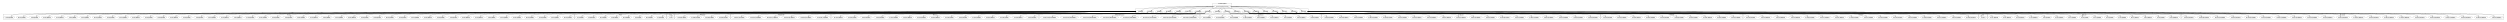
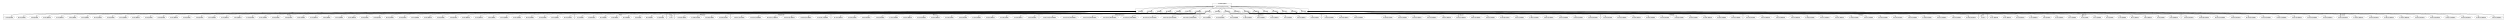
  digraph {
    fontname=Oswald
    node [fontname=Oswald]
    edge [fontname=Oswald]
    "PPI::Document::BEGIN@68"
    "PPI::Document::BEGIN@66"
    "PPI::Document::BEGIN@95"
    "PPI::Document::BEGIN@93"
    "PPI::Document::BEGIN@70"
    "PPI::Document::BEGIN@73"
    "PPI::Document::BEGIN@72"
    "PPI::Document::BEGIN@71"
    "PPI::Document::BEGIN@69"
    "PPI::Document::BEGIN@80"
    "PPI::Document::BEGIN@96"
    "PPI::Document::BEGIN@86"
    "PPI::Document::BEGIN@77"
    "PPI::Document::BEGIN@74"
    "PPI::Document::BEGIN@67"
-   "PPI::Document::BEGIN@92"
    "PPI::Document::BEGIN@79"
    "PPI::Document::BEGIN@94"
    "PPI::Document::BEGIN@76"
    "PPI::Normal::BEGIN@39"
    "PPI::Normal::BEGIN@83"
    "PPI::Normal::BEGIN@43"
    "PPI::Normal::BEGIN@41"
    "PPI::Normal::BEGIN@40"
    "PPI::Normal::BEGIN@38"
    "PPI::Normal::BEGIN@107"
    "PPI::Normal::BEGIN@44"
    "PPI::Normal::BEGIN@37"
    "PPI::Lexer::BEGIN@1052"
    "PPI::Lexer::BEGIN@56"
    n31 [label="PPI::Normal::BEGIN@61"]
    "PPI::Lexer::BEGIN@58"
    "PPI::Lexer::BEGIN@96"
    "PPI::Lexer::BEGIN@57"
    "PPI::Lexer::BEGIN@60"
    "PPI::Lexer::BEGIN@97"
    "PPI::Lexer::BEGIN@59"
    "PPI::Lexer::BEGIN@360"
    "PPI::Lexer::BEGIN@63"
    "PPI::Lexer::BEGIN@100"
    "PPI::Lexer::BEGIN@1051"
    "PPI::Lexer::BEGIN@64"
    "PPI::Lexer::BEGIN@361"
    "Parse::Method::Signatures::BEGIN@8"
    "PPI::Token::BEGIN@28"
    "PPI::Token::BEGIN@47"
    "PPI::Token::BEGIN@54"
    "PPI::Token::BEGIN@69"
    "PPI::Token::BEGIN@23"
    "PPI::Token::BEGIN@60"
    "PPI::Token::BEGIN@39"
    "PPI::Token::BEGIN@48"
    "PPI::Token::BEGIN@26"
    "PPI::Token::BEGIN@76"
    "PPI::Token::BEGIN@52"
    "PPI::Token::BEGIN@43"
    "PPI::Token::BEGIN@68"
    "PPI::Token::BEGIN@72"
    "PPI::Token::BEGIN@24"
    "PPI::Token::BEGIN@71"
    "PPI::Token::BEGIN@42"
    "PPI::Token::BEGIN@59"
    "PPI::Token::BEGIN@44"
    "PPI::Token::BEGIN@66"
    "PPI::Token::BEGIN@38"
    "PPI::Token::BEGIN@70"
    "PPI::Token::BEGIN@29"
    "PPI::Token::BEGIN@64"
    "PPI::Token::BEGIN@61"
    "PPI::Token::BEGIN@40"
    "PPI::Token::BEGIN@50"
    "PPI::Token::BEGIN@49"
    "PPI::Token::BEGIN@73"
    "PPI::Token::BEGIN@53"
    "PPI::Token::BEGIN@62"
    "PPI::Token::BEGIN@63"
    "PPI::Token::BEGIN@41"
    "PPI::Token::BEGIN@56"
    "PPI::Token::BEGIN@74"
    "PPI::Token::BEGIN@58"
    "PPI::Token::BEGIN@55"
    "PPI::Token::BEGIN@46"
    "PPI::Token::BEGIN@51"
    "PPI::Token::BEGIN@65"
    "PPI::Token::BEGIN@25"
    "PPI::Token::BEGIN@45"
    "PPI::Token::BEGIN@67"
    "PPI::Token::BEGIN@75"
    "PPI::Token::BEGIN@57"
    "PPI::Document::File::BEGIN@26"
    "PPI::Document::File::BEGIN@22"
    "PPI::Document::File::BEGIN@25"
    "PPI::Document::File::BEGIN@23"
    "PPI::Document::File::BEGIN@20"
    "PPI::Document::File::BEGIN@21"
    "PPI::Statement::BEGIN@173"
    "PPI::Statement::BEGIN@163"
    "PPI::Statement::BEGIN@156"
    "PPI::Statement::BEGIN@176"
    "PPI::Statement::BEGIN@165"
    "PPI::Statement::BEGIN@175"
    "PPI::Statement::BEGIN@166"
    "PPI::Statement::BEGIN@167"
    "PPI::Statement::BEGIN@164"
    "PPI::Statement::BEGIN@152"
    "PPI::Statement::BEGIN@151"
    "PPI::Statement::BEGIN@162"
    "PPI::Statement::BEGIN@153"
    "PPI::Statement::BEGIN@168"
    "PPI::Statement::BEGIN@150"
    "PPI::Statement::BEGIN@171"
    "PPI::Statement::BEGIN@170"
    "PPI::Statement::BEGIN@174"
    n114 [label="CORE::Statement::BEGIN@169"]
    "PPI::Statement::BEGIN@155"
    "PPI::Statement::BEGIN@172"
    "PPI::Element::BEGIN@33"
    "PPI::Element::BEGIN@45"
    "PPI::Element::BEGIN@32"
    "PPI::Element::BEGIN@44"
    "PPI::Element::BEGIN@41"
    "PPI::Element::BEGIN@27"
    "PPI::Element::BEGIN@25"
    "PPI::Element::BEGIN@28"
    "PPI::Element::BEGIN@46"
    "PPI::Element::BEGIN@30"
    "PPI::Element::BEGIN@43"
    "PPI::Element::BEGIN@29"
    "PPI::Element::BEGIN@24"
    "PPI::Element::BEGIN@42"
    "PPI::Element::BEGIN@26"
    "PPI::Document::Normalized::BEGIN@48"
    "PPI::Document::Normalized::BEGIN@54"
    "PPI::Document::Normalized::BEGIN@49"
    "PPI::Document::Normalized::BEGIN@44"
    "PPI::Document::Normalized::BEGIN@45"
    "PPI::Document::Normalized::BEGIN@46"
    "PPI::Document::Normalized::BEGIN@43"
    "PPI::Document::Normalized::BEGIN@53"
    "PPI::Tokenizer::BEGIN@88"
    "PPI::Tokenizer::BEGIN@82"
    "PPI::Tokenizer::BEGIN@85"
    "PPI::Tokenizer::BEGIN@81"
    "PPI::Tokenizer::BEGIN@86"
    "PPI::Tokenizer::BEGIN@91"
    "PPI::Tokenizer::BEGIN@83"
    "PPI::Tokenizer::BEGIN@90"
    "PPI::Tokenizer::BEGIN@84"
    "PPI::Tokenizer::BEGIN@87"
    "PPI::Structure::BEGIN@109"
    "PPI::Structure::BEGIN@98"
    "PPI::Structure::BEGIN@112"
    "PPI::Structure::BEGIN@92"
    "PPI::Structure::BEGIN@110"
    "PPI::Structure::BEGIN@94"
    "PPI::Structure::BEGIN@107"
    "PPI::Structure::BEGIN@95"
    "PPI::Structure::BEGIN@93"
    "PPI::Structure::BEGIN@111"
    "PPI::Structure::BEGIN@104"
    "PPI::Structure::BEGIN@91"
    "PPI::Structure::BEGIN@106"
    "PPI::Structure::BEGIN@108"
    "PPI::Structure::BEGIN@105"
    "PPI::Structure::BEGIN@97"
    "PPI::Exception::BEGIN@7"
    "PPI::Exception::BEGIN@4"
    "PPI::Exception::BEGIN@3"
    "PPI::Exception::BEGIN@6"
    "PPI::Util::BEGIN@7"
    "PPI::Util::BEGIN@11"
    "PPI::Util::BEGIN@8"
    "PPI::Util::BEGIN@22"
    "PPI::Util::BEGIN@18"
    "PPI::Util::BEGIN@5"
    "PPI::Util::BEGIN@10"
    "PPI::Util::BEGIN@6"
    "vars::import"
    "strict::import"
    "PPI::BEGIN@17"
    "PPI::BEGIN@9"
    "PPI::BEGIN@18"
    "PPI::BEGIN@24"
    "PPI::BEGIN@5"
    "PPI::BEGIN@19"
    "PPI::BEGIN@26"
    "PPI::BEGIN@10"
    "PPI::BEGIN@20"
    "PPI::BEGIN@25"
    "PPI::BEGIN@27"
    "PPI::BEGIN@23"
    "PPI::CORE:match"
    "PPI::BEGIN@28"
    "PPI::BEGIN@22"
    "PPI::BEGIN@6"
    "PPI::BEGIN@29"
    "PPI::BEGIN@21"
    subgraph cluster_1 {
      label="PPI::Document"
      "PPI::Document::BEGIN@68"
      "PPI::Document::BEGIN@66"
      "PPI::Document::BEGIN@95"
      "PPI::Document::BEGIN@93"
      "PPI::Document::BEGIN@70"
      "PPI::Document::BEGIN@73"
      "PPI::Document::BEGIN@72"
      "PPI::Document::BEGIN@71"
      "PPI::Document::BEGIN@69"
      "PPI::Document::BEGIN@80"
      "PPI::Document::BEGIN@96"
      "PPI::Document::BEGIN@86"
      "PPI::Document::BEGIN@77"
      "PPI::Document::BEGIN@74"
      "PPI::Document::BEGIN@67"
-     "PPI::Document::BEGIN@92"
      "PPI::Document::BEGIN@79"
      "PPI::Document::BEGIN@94"
      "PPI::Document::BEGIN@76"
    }
    subgraph cluster_2 {
      label="BEGIN::Normal"
      "PPI::Normal::BEGIN@39"
      "PPI::Normal::BEGIN@83"
      "PPI::Normal::BEGIN@43"
      "PPI::Normal::BEGIN@41"
      "PPI::Normal::BEGIN@40"
      "PPI::Normal::BEGIN@38"
      "PPI::Normal::BEGIN@107"
      "PPI::Normal::BEGIN@44"
      "PPI::Normal::BEGIN@37"
    }
    subgraph cluster_3 {
      label="BEGIN::Lexer"
      "PPI::Lexer::BEGIN@1052"
      "PPI::Lexer::BEGIN@56"
      n31
      "PPI::Lexer::BEGIN@58"
      "PPI::Lexer::BEGIN@96"
      "PPI::Lexer::BEGIN@57"
      "PPI::Lexer::BEGIN@60"
      "PPI::Lexer::BEGIN@97"
      "PPI::Lexer::BEGIN@59"
      "PPI::Lexer::BEGIN@360"
      "PPI::Lexer::BEGIN@63"
      "PPI::Lexer::BEGIN@100"
      "PPI::Lexer::BEGIN@1051"
      "PPI::Lexer::BEGIN@64"
      "PPI::Lexer::BEGIN@361"
    }
    subgraph cluster_4 {
      label="Parse::Method::Signatures"
      "Parse::Method::Signatures::BEGIN@8"
    }
    subgraph cluster_5 {
      label="PPI::Token"
      "PPI::Token::BEGIN@28"
      "PPI::Token::BEGIN@47"
      "PPI::Token::BEGIN@54"
      "PPI::Token::BEGIN@69"
      "PPI::Token::BEGIN@23"
      "PPI::Token::BEGIN@60"
      "PPI::Token::BEGIN@39"
      "PPI::Token::BEGIN@48"
      "PPI::Token::BEGIN@26"
      "PPI::Token::BEGIN@76"
      "PPI::Token::BEGIN@52"
      "PPI::Token::BEGIN@43"
      "PPI::Token::BEGIN@68"
      "PPI::Token::BEGIN@72"
      "PPI::Token::BEGIN@24"
      "PPI::Token::BEGIN@71"
      "PPI::Token::BEGIN@42"
      "PPI::Token::BEGIN@59"
      "PPI::Token::BEGIN@44"
      "PPI::Token::BEGIN@66"
      "PPI::Token::BEGIN@38"
      "PPI::Token::BEGIN@70"
      "PPI::Token::BEGIN@29"
      "PPI::Token::BEGIN@64"
      "PPI::Token::BEGIN@61"
      "PPI::Token::BEGIN@40"
      "PPI::Token::BEGIN@50"
      "PPI::Token::BEGIN@49"
      "PPI::Token::BEGIN@73"
      "PPI::Token::BEGIN@53"
      "PPI::Token::BEGIN@62"
      "PPI::Token::BEGIN@63"
      "PPI::Token::BEGIN@41"
      "PPI::Token::BEGIN@56"
      "PPI::Token::BEGIN@74"
      "PPI::Token::BEGIN@58"
      "PPI::Token::BEGIN@55"
      "PPI::Token::BEGIN@46"
      "PPI::Token::BEGIN@51"
      "PPI::Token::BEGIN@65"
      "PPI::Token::BEGIN@25"
      "PPI::Token::BEGIN@45"
      "PPI::Token::BEGIN@67"
      "PPI::Token::BEGIN@75"
      "PPI::Token::BEGIN@57"
    }
    subgraph cluster_6 {
      label="PPI::Document::File"
      "PPI::Document::File::BEGIN@26"
      "PPI::Document::File::BEGIN@22"
      "PPI::Document::File::BEGIN@25"
      "PPI::Document::File::BEGIN@23"
      "PPI::Document::File::BEGIN@20"
      "PPI::Document::File::BEGIN@21"
    }
    subgraph cluster_7 {
      label="PPI::Statement"
      "PPI::Statement::BEGIN@173"
      "PPI::Statement::BEGIN@163"
      "PPI::Statement::BEGIN@156"
      "PPI::Statement::BEGIN@176"
      "PPI::Statement::BEGIN@165"
      "PPI::Statement::BEGIN@175"
      "PPI::Statement::BEGIN@166"
      "PPI::Statement::BEGIN@167"
      "PPI::Statement::BEGIN@164"
      "PPI::Statement::BEGIN@152"
      "PPI::Statement::BEGIN@151"
      "PPI::Statement::BEGIN@162"
      "PPI::Statement::BEGIN@153"
      "PPI::Statement::BEGIN@168"
      "PPI::Statement::BEGIN@150"
      "PPI::Statement::BEGIN@171"
      "PPI::Statement::BEGIN@170"
      "PPI::Statement::BEGIN@174"
      n114
      "PPI::Statement::BEGIN@155"
      "PPI::Statement::BEGIN@172"
    }
    subgraph cluster_8 {
      label="PPI::Element"
      "PPI::Element::BEGIN@33"
      "PPI::Element::BEGIN@45"
      "PPI::Element::BEGIN@32"
      "PPI::Element::BEGIN@44"
      "PPI::Element::BEGIN@41"
      "PPI::Element::BEGIN@27"
      "PPI::Element::BEGIN@25"
      "PPI::Element::BEGIN@28"
      "PPI::Element::BEGIN@46"
      "PPI::Element::BEGIN@30"
      "PPI::Element::BEGIN@43"
      "PPI::Element::BEGIN@29"
      "PPI::Element::BEGIN@24"
      "PPI::Element::BEGIN@42"
      "PPI::Element::BEGIN@26"
    }
    subgraph cluster_9 {
      label="PPI::Document::Normalized"
      "PPI::Document::Normalized::BEGIN@48"
      "PPI::Document::Normalized::BEGIN@54"
      "PPI::Document::Normalized::BEGIN@49"
      "PPI::Document::Normalized::BEGIN@44"
      "PPI::Document::Normalized::BEGIN@45"
      "PPI::Document::Normalized::BEGIN@46"
      "PPI::Document::Normalized::BEGIN@43"
      "PPI::Document::Normalized::BEGIN@53"
    }
    subgraph cluster_10 {
      label="PPI::Tokenizer"
      "PPI::Tokenizer::BEGIN@88"
      "PPI::Tokenizer::BEGIN@82"
      "PPI::Tokenizer::BEGIN@85"
      "PPI::Tokenizer::BEGIN@81"
      "PPI::Tokenizer::BEGIN@86"
      "PPI::Tokenizer::BEGIN@91"
      "PPI::Tokenizer::BEGIN@83"
      "PPI::Tokenizer::BEGIN@90"
      "PPI::Tokenizer::BEGIN@84"
      "PPI::Tokenizer::BEGIN@87"
    }
    subgraph cluster_11 {
      label="PPI::Structure"
      "PPI::Structure::BEGIN@109"
      "PPI::Structure::BEGIN@98"
      "PPI::Structure::BEGIN@112"
      "PPI::Structure::BEGIN@92"
      "PPI::Structure::BEGIN@110"
      "PPI::Structure::BEGIN@94"
      "PPI::Structure::BEGIN@107"
      "PPI::Structure::BEGIN@95"
      "PPI::Structure::BEGIN@93"
      "PPI::Structure::BEGIN@111"
      "PPI::Structure::BEGIN@104"
      "PPI::Structure::BEGIN@91"
      "PPI::Structure::BEGIN@106"
      "PPI::Structure::BEGIN@108"
      "PPI::Structure::BEGIN@105"
      "PPI::Structure::BEGIN@97"
    }
    subgraph cluster_12 {
      label="PPI::Exception"
      "PPI::Exception::BEGIN@7"
      "PPI::Exception::BEGIN@4"
      "PPI::Exception::BEGIN@3"
      "PPI::Exception::BEGIN@6"
    }
    subgraph cluster_13 {
      label="PPI::Util"
      "PPI::Util::BEGIN@7"
      "PPI::Util::BEGIN@11"
      "PPI::Util::BEGIN@8"
      "PPI::Util::BEGIN@22"
      "PPI::Util::BEGIN@18"
      "PPI::Util::BEGIN@5"
      "PPI::Util::BEGIN@10"
      "PPI::Util::BEGIN@6"
    }
    subgraph cluster_14 {
      label=import
      "vars::import"
    }
    subgraph cluster_15 {
      label="strict"
      "strict::import"
    }
    subgraph cluster_16 {
      label=PPI
      "PPI::BEGIN@17"
      "PPI::BEGIN@9"
      "PPI::BEGIN@18"
      "PPI::BEGIN@24"
      "PPI::BEGIN@5"
      "PPI::BEGIN@19"
      "PPI::BEGIN@26"
      "PPI::BEGIN@10"
      "PPI::BEGIN@20"
      "PPI::BEGIN@25"
      "PPI::BEGIN@27"
      "PPI::BEGIN@23"
      "PPI::CORE:match"
      "PPI::BEGIN@28"
      "PPI::BEGIN@22"
      "PPI::BEGIN@6"
      "PPI::BEGIN@29"
      "PPI::BEGIN@21"
    }
    "Parse::Method::Signatures::BEGIN@8" -> "PPI::BEGIN@17"
    "Parse::Method::Signatures::BEGIN@8" -> "PPI::BEGIN@9"
    "Parse::Method::Signatures::BEGIN@8" -> "PPI::BEGIN@18"
    "Parse::Method::Signatures::BEGIN@8" -> "PPI::BEGIN@24"
    "Parse::Method::Signatures::BEGIN@8" -> "PPI::BEGIN@5"
    "Parse::Method::Signatures::BEGIN@8" -> "PPI::BEGIN@19"
    "Parse::Method::Signatures::BEGIN@8" -> "PPI::BEGIN@26"
    "Parse::Method::Signatures::BEGIN@8" -> "PPI::BEGIN@10"
    "Parse::Method::Signatures::BEGIN@8" -> "PPI::BEGIN@20"
    "Parse::Method::Signatures::BEGIN@8" -> "PPI::BEGIN@25"
    "Parse::Method::Signatures::BEGIN@8" -> "PPI::BEGIN@27"
    "Parse::Method::Signatures::BEGIN@8" -> "PPI::BEGIN@23"
    "Parse::Method::Signatures::BEGIN@8" -> "PPI::CORE:match"
    "Parse::Method::Signatures::BEGIN@8" -> "PPI::BEGIN@28"
    "Parse::Method::Signatures::BEGIN@8" -> "PPI::BEGIN@22"
    "Parse::Method::Signatures::BEGIN@8" -> "PPI::BEGIN@6"
    "Parse::Method::Signatures::BEGIN@8" -> "PPI::BEGIN@29"
    "Parse::Method::Signatures::BEGIN@8" -> "PPI::BEGIN@21"
    "PPI::Token::BEGIN@68" -> "PPI::BEGIN@20"
    "PPI::BEGIN@17" -> "PPI::Util::BEGIN@7"
    "PPI::BEGIN@17" -> "PPI::Util::BEGIN@11"
    "PPI::BEGIN@17" -> "PPI::Util::BEGIN@8"
    "PPI::BEGIN@17" -> "PPI::Util::BEGIN@22"
    "PPI::BEGIN@17" -> "PPI::Util::BEGIN@18"
    "PPI::BEGIN@17" -> "PPI::Util::BEGIN@5"
    "PPI::BEGIN@17" -> "PPI::Util::BEGIN@10"
    "PPI::BEGIN@17" -> "PPI::Util::BEGIN@6"
    "PPI::BEGIN@9" -> "vars::import"
    "PPI::BEGIN@18" -> "PPI::Exception::BEGIN@7"
    "PPI::BEGIN@18" -> "PPI::Exception::BEGIN@4"
    "PPI::BEGIN@18" -> "PPI::Exception::BEGIN@3"
    "PPI::BEGIN@18" -> "PPI::Exception::BEGIN@6"
    "PPI::BEGIN@24" -> "PPI::Document::File::BEGIN@26"
    "PPI::BEGIN@24" -> "PPI::Document::File::BEGIN@22"
    "PPI::BEGIN@24" -> "PPI::Document::File::BEGIN@25"
    "PPI::BEGIN@24" -> "PPI::Document::File::BEGIN@23"
    "PPI::BEGIN@24" -> "PPI::Document::File::BEGIN@20"
    "PPI::BEGIN@24" -> "PPI::Document::File::BEGIN@21"
    "PPI::BEGIN@19" -> "PPI::Element::BEGIN@33"
    "PPI::BEGIN@19" -> "PPI::Element::BEGIN@45"
    "PPI::BEGIN@19" -> "PPI::Element::BEGIN@32"
    "PPI::BEGIN@19" -> "PPI::Element::BEGIN@44"
    "PPI::BEGIN@19" -> "PPI::Element::BEGIN@41"
    "PPI::BEGIN@19" -> "PPI::Element::BEGIN@27"
    "PPI::BEGIN@19" -> "PPI::Element::BEGIN@25"
    "PPI::BEGIN@19" -> "PPI::Element::BEGIN@28"
    "PPI::BEGIN@19" -> "PPI::Element::BEGIN@46"
    "PPI::BEGIN@19" -> "PPI::Element::BEGIN@30"
    "PPI::BEGIN@19" -> "PPI::Element::BEGIN@43"
    "PPI::BEGIN@19" -> "PPI::Element::BEGIN@29"
    "PPI::BEGIN@19" -> "PPI::Element::BEGIN@24"
    "PPI::BEGIN@19" -> "PPI::Element::BEGIN@42"
    "PPI::BEGIN@19" -> "PPI::Element::BEGIN@26"
    "PPI::BEGIN@26" -> "PPI::Document::Normalized::BEGIN@48"
    "PPI::BEGIN@26" -> "PPI::Document::Normalized::BEGIN@54"
    "PPI::BEGIN@26" -> "PPI::Document::Normalized::BEGIN@49"
    "PPI::BEGIN@26" -> "PPI::Document::Normalized::BEGIN@44"
    "PPI::BEGIN@26" -> "PPI::Document::Normalized::BEGIN@45"
    "PPI::BEGIN@26" -> "PPI::Document::Normalized::BEGIN@46"
    "PPI::BEGIN@26" -> "PPI::Document::Normalized::BEGIN@43"
    "PPI::BEGIN@26" -> "PPI::Document::Normalized::BEGIN@53"
    "PPI::BEGIN@20" -> "PPI::Token::BEGIN@28"
    "PPI::BEGIN@20" -> "PPI::Token::BEGIN@47"
    "PPI::BEGIN@20" -> "PPI::Token::BEGIN@54"
    "PPI::BEGIN@20" -> "PPI::Token::BEGIN@69"
    "PPI::BEGIN@20" -> "PPI::Token::BEGIN@23"
    "PPI::BEGIN@20" -> "PPI::Token::BEGIN@60"
    "PPI::BEGIN@20" -> "PPI::Token::BEGIN@39"
    "PPI::BEGIN@20" -> "PPI::Token::BEGIN@48"
    "PPI::BEGIN@20" -> "PPI::Token::BEGIN@26"
    "PPI::BEGIN@20" -> "PPI::Token::BEGIN@76"
    "PPI::BEGIN@20" -> "PPI::Token::BEGIN@52"
    "PPI::BEGIN@20" -> "PPI::Token::BEGIN@43"
    "PPI::BEGIN@20" -> "PPI::Token::BEGIN@72"
    "PPI::BEGIN@20" -> "PPI::Token::BEGIN@24"
    "PPI::BEGIN@20" -> "PPI::Token::BEGIN@71"
    "PPI::BEGIN@20" -> "PPI::Token::BEGIN@42"
    "PPI::BEGIN@20" -> "PPI::Token::BEGIN@59"
    "PPI::BEGIN@20" -> "PPI::Token::BEGIN@44"
    "PPI::BEGIN@20" -> "PPI::Token::BEGIN@66"
    "PPI::BEGIN@20" -> "PPI::Token::BEGIN@38"
    "PPI::BEGIN@20" -> "PPI::Token::BEGIN@70"
    "PPI::BEGIN@20" -> "PPI::Token::BEGIN@29"
    "PPI::BEGIN@20" -> "PPI::Token::BEGIN@64"
    "PPI::BEGIN@20" -> "PPI::Token::BEGIN@61"
    "PPI::BEGIN@20" -> "PPI::Token::BEGIN@40"
    "PPI::BEGIN@20" -> "PPI::Token::BEGIN@50"
    "PPI::BEGIN@20" -> "PPI::Token::BEGIN@49"
    "PPI::BEGIN@20" -> "PPI::Token::BEGIN@73"
    "PPI::BEGIN@20" -> "PPI::Token::BEGIN@53"
    "PPI::BEGIN@20" -> "PPI::Token::BEGIN@62"
    "PPI::BEGIN@20" -> "PPI::Token::BEGIN@63"
    "PPI::BEGIN@20" -> "PPI::Token::BEGIN@41"
    "PPI::BEGIN@20" -> "PPI::Token::BEGIN@56"
    "PPI::BEGIN@20" -> "PPI::Token::BEGIN@74"
    "PPI::BEGIN@20" -> "PPI::Token::BEGIN@58"
    "PPI::BEGIN@20" -> "PPI::Token::BEGIN@55"
    "PPI::BEGIN@20" -> "PPI::Token::BEGIN@46"
    "PPI::BEGIN@20" -> "PPI::Token::BEGIN@51"
    "PPI::BEGIN@20" -> "PPI::Token::BEGIN@65"
    "PPI::BEGIN@20" -> "PPI::Token::BEGIN@25"
    "PPI::BEGIN@20" -> "PPI::Token::BEGIN@45"
    "PPI::BEGIN@20" -> "PPI::Token::BEGIN@67"
    "PPI::BEGIN@20" -> "PPI::Token::BEGIN@75"
    "PPI::BEGIN@20" -> "PPI::Token::BEGIN@57"
    "PPI::BEGIN@27" -> "PPI::Normal::BEGIN@39"
    "PPI::BEGIN@27" -> "PPI::Normal::BEGIN@83"
    "PPI::BEGIN@27" -> "PPI::Normal::BEGIN@43"
    "PPI::BEGIN@27" -> "PPI::Normal::BEGIN@41"
    "PPI::BEGIN@27" -> "PPI::Normal::BEGIN@40"
    "PPI::BEGIN@27" -> "PPI::Normal::BEGIN@38"
    "PPI::BEGIN@27" -> "PPI::Normal::BEGIN@107"
    "PPI::BEGIN@27" -> "PPI::Normal::BEGIN@44"
    "PPI::BEGIN@27" -> "PPI::Normal::BEGIN@37"
    "PPI::BEGIN@23" -> "PPI::Document::BEGIN@68"
    "PPI::BEGIN@23" -> "PPI::Document::BEGIN@66"
    "PPI::BEGIN@23" -> "PPI::Document::BEGIN@95"
    "PPI::BEGIN@23" -> "PPI::Document::BEGIN@93"
    "PPI::BEGIN@23" -> "PPI::Document::BEGIN@70"
    "PPI::BEGIN@23" -> "PPI::Document::BEGIN@73"
    "PPI::BEGIN@23" -> "PPI::Document::BEGIN@72"
    "PPI::BEGIN@23" -> "PPI::Document::BEGIN@71"
    "PPI::BEGIN@23" -> "PPI::Document::BEGIN@69"
    "PPI::BEGIN@23" -> "PPI::Document::BEGIN@80"
    "PPI::BEGIN@23" -> "PPI::Document::BEGIN@96"
    "PPI::BEGIN@23" -> "PPI::Document::BEGIN@86"
    "PPI::BEGIN@23" -> "PPI::Document::BEGIN@77"
    "PPI::BEGIN@23" -> "PPI::Document::BEGIN@74"
    "PPI::BEGIN@23" -> "PPI::Document::BEGIN@67"
-   "PPI::BEGIN@23" -> "PPI::Document::BEGIN@92"
    "PPI::BEGIN@23" -> "PPI::Document::BEGIN@79"
    "PPI::BEGIN@23" -> "PPI::Document::BEGIN@94"
    "PPI::BEGIN@23" -> "PPI::Document::BEGIN@76"
    "PPI::BEGIN@28" -> "PPI::Tokenizer::BEGIN@88"
    "PPI::BEGIN@28" -> "PPI::Tokenizer::BEGIN@82"
    "PPI::BEGIN@28" -> "PPI::Tokenizer::BEGIN@85"
    "PPI::BEGIN@28" -> "PPI::Tokenizer::BEGIN@81"
    "PPI::BEGIN@28" -> "PPI::Tokenizer::BEGIN@86"
    "PPI::BEGIN@28" -> "PPI::Tokenizer::BEGIN@91"
    "PPI::BEGIN@28" -> "PPI::Tokenizer::BEGIN@83"
    "PPI::BEGIN@28" -> "PPI::Tokenizer::BEGIN@90"
    "PPI::BEGIN@28" -> "PPI::Tokenizer::BEGIN@84"
    "PPI::BEGIN@28" -> "PPI::Tokenizer::BEGIN@87"
    "PPI::BEGIN@22" -> "PPI::Structure::BEGIN@109"
    "PPI::BEGIN@22" -> "PPI::Structure::BEGIN@98"
    "PPI::BEGIN@22" -> "PPI::Structure::BEGIN@112"
    "PPI::BEGIN@22" -> "PPI::Structure::BEGIN@92"
    "PPI::BEGIN@22" -> "PPI::Structure::BEGIN@110"
    "PPI::BEGIN@22" -> "PPI::Structure::BEGIN@94"
    "PPI::BEGIN@22" -> "PPI::Structure::BEGIN@107"
    "PPI::BEGIN@22" -> "PPI::Structure::BEGIN@95"
    "PPI::BEGIN@22" -> "PPI::Structure::BEGIN@93"
    "PPI::BEGIN@22" -> "PPI::Structure::BEGIN@111"
    "PPI::BEGIN@22" -> "PPI::Structure::BEGIN@104"
    "PPI::BEGIN@22" -> "PPI::Structure::BEGIN@91"
    "PPI::BEGIN@22" -> "PPI::Structure::BEGIN@106"
    "PPI::BEGIN@22" -> "PPI::Structure::BEGIN@108"
    "PPI::BEGIN@22" -> "PPI::Structure::BEGIN@105"
    "PPI::BEGIN@22" -> "PPI::Structure::BEGIN@97"
    "PPI::BEGIN@6" -> "strict::import"
    "PPI::BEGIN@29" -> "PPI::Lexer::BEGIN@1052"
    "PPI::BEGIN@29" -> "PPI::Lexer::BEGIN@56"
    "PPI::BEGIN@29" -> n31
    "PPI::BEGIN@29" -> "PPI::Lexer::BEGIN@58"
    "PPI::BEGIN@29" -> "PPI::Lexer::BEGIN@96"
    "PPI::BEGIN@29" -> "PPI::Lexer::BEGIN@57"
    "PPI::BEGIN@29" -> "PPI::Lexer::BEGIN@60"
    "PPI::BEGIN@29" -> "PPI::Lexer::BEGIN@97"
    "PPI::BEGIN@29" -> "PPI::Lexer::BEGIN@59"
    "PPI::BEGIN@29" -> "PPI::Lexer::BEGIN@360"
    "PPI::BEGIN@29" -> "PPI::Lexer::BEGIN@63"
    "PPI::BEGIN@29" -> "PPI::Lexer::BEGIN@100"
    "PPI::BEGIN@29" -> "PPI::Lexer::BEGIN@1051"
    "PPI::BEGIN@29" -> "PPI::Lexer::BEGIN@64"
    "PPI::BEGIN@29" -> "PPI::Lexer::BEGIN@361"
    "PPI::BEGIN@21" -> "PPI::Statement::BEGIN@173"
    "PPI::BEGIN@21" -> "PPI::Statement::BEGIN@163"
    "PPI::BEGIN@21" -> "PPI::Statement::BEGIN@156"
    "PPI::BEGIN@21" -> "PPI::Statement::BEGIN@176"
    "PPI::BEGIN@21" -> "PPI::Statement::BEGIN@165"
    "PPI::BEGIN@21" -> "PPI::Statement::BEGIN@175"
    "PPI::BEGIN@21" -> "PPI::Statement::BEGIN@166"
    "PPI::BEGIN@21" -> "PPI::Statement::BEGIN@167"
    "PPI::BEGIN@21" -> "PPI::Statement::BEGIN@164"
    "PPI::BEGIN@21" -> "PPI::Statement::BEGIN@152"
    "PPI::BEGIN@21" -> "PPI::Statement::BEGIN@151"
    "PPI::BEGIN@21" -> "PPI::Statement::BEGIN@162"
    "PPI::BEGIN@21" -> "PPI::Statement::BEGIN@153"
    "PPI::BEGIN@21" -> "PPI::Statement::BEGIN@168"
    "PPI::BEGIN@21" -> "PPI::Statement::BEGIN@150"
    "PPI::BEGIN@21" -> "PPI::Statement::BEGIN@171"
    "PPI::BEGIN@21" -> "PPI::Statement::BEGIN@170"
    "PPI::BEGIN@21" -> "PPI::Statement::BEGIN@174"
    "PPI::BEGIN@21" -> n114
    "PPI::BEGIN@21" -> "PPI::Statement::BEGIN@155"
    "PPI::BEGIN@21" -> "PPI::Statement::BEGIN@172"
  }
